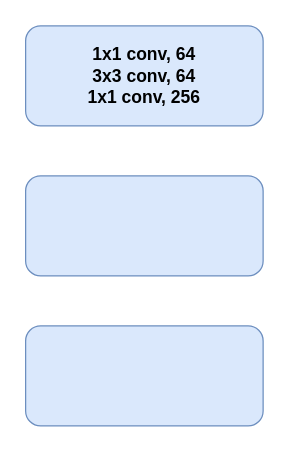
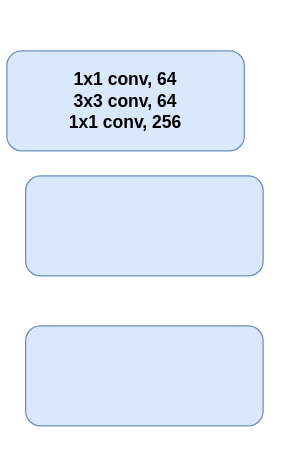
  <mxCell id="0" />
  <mxCell id="1" parent="0" />
- <mxCell id="2" value="&lt;b style=&quot;font-size: 14px;&quot;&gt;1x1 conv, 64&lt;br&gt;3x3 conv, 64&lt;br&gt;1x1 conv, 256&lt;br&gt;&lt;/b&gt;" style="whiteSpace=wrap;html=1;fillColor=#dae8fc;strokeColor=#6c8ebf;imageAspect=1;rounded=1;" vertex="1" parent="1"><mxGeometry x="20" y="20" width="190" height="80" as="geometry" /></mxCell>
+ <mxCell id="2" value="&lt;b style=&quot;font-size: 14px;&quot;&gt;1x1 conv, 64&lt;br&gt;3x3 conv, 64&lt;br&gt;1x1 conv, 256&lt;br&gt;&lt;/b&gt;" style="whiteSpace=wrap;html=1;fillColor=#dae8fc;strokeColor=#6c8ebf;imageAspect=1;rounded=1;" vertex="1" parent="1"><mxGeometry x="5" y="40" width="190" height="80" as="geometry" /></mxCell>
  <mxCell id="3" value="" style="whiteSpace=wrap;html=1;fillColor=#dae8fc;strokeColor=#6c8ebf;imageAspect=1;rounded=1;" vertex="1" parent="1"><mxGeometry x="20" y="140" width="190" height="80" as="geometry" /></mxCell>
  <mxCell id="4" value="" style="whiteSpace=wrap;html=1;fillColor=#dae8fc;strokeColor=#6c8ebf;imageAspect=1;rounded=1;" vertex="1" parent="1"><mxGeometry x="20" y="260" width="190" height="80" as="geometry" /></mxCell>
